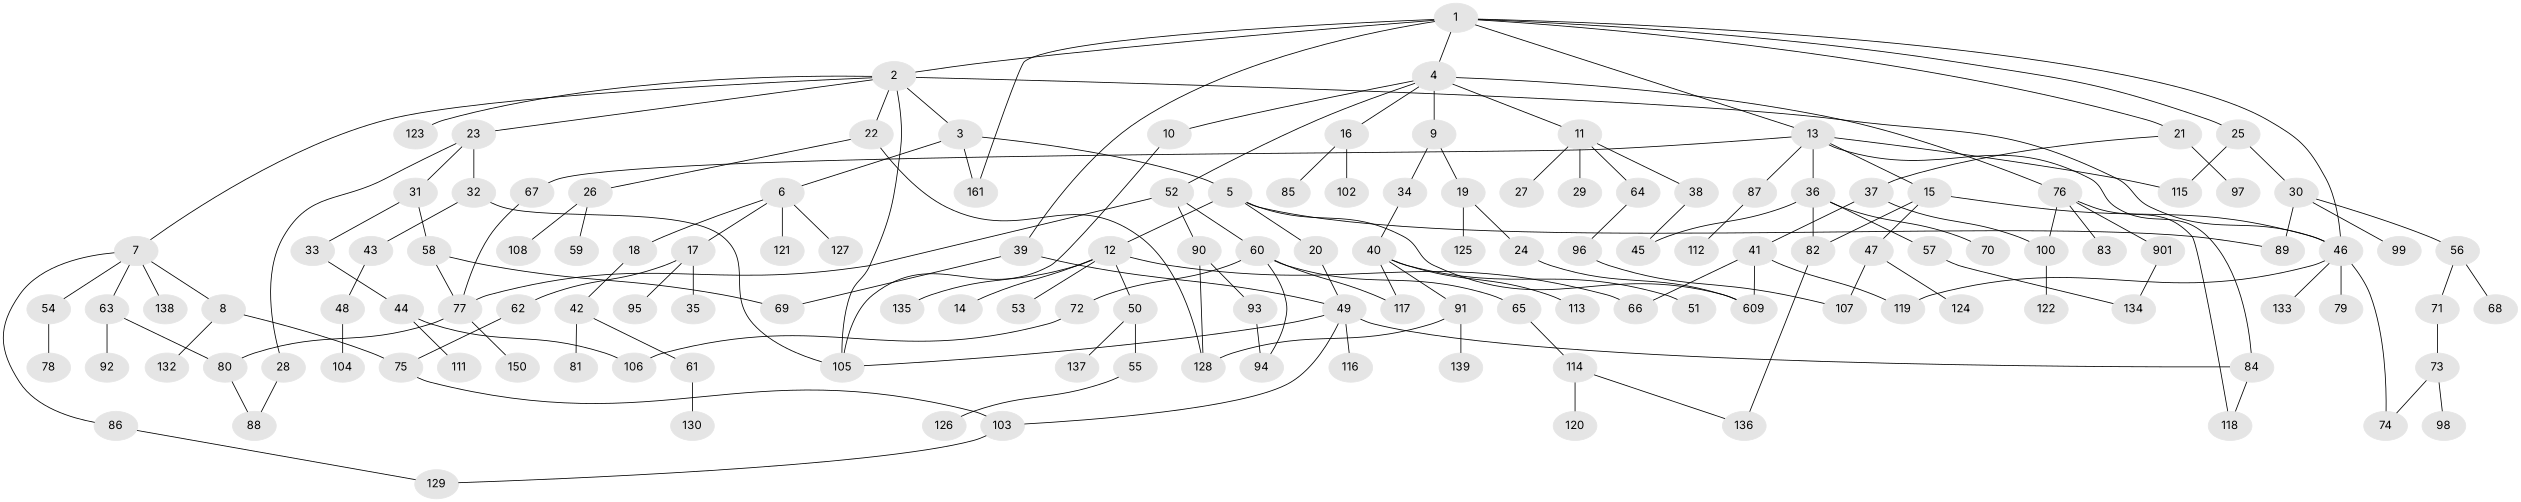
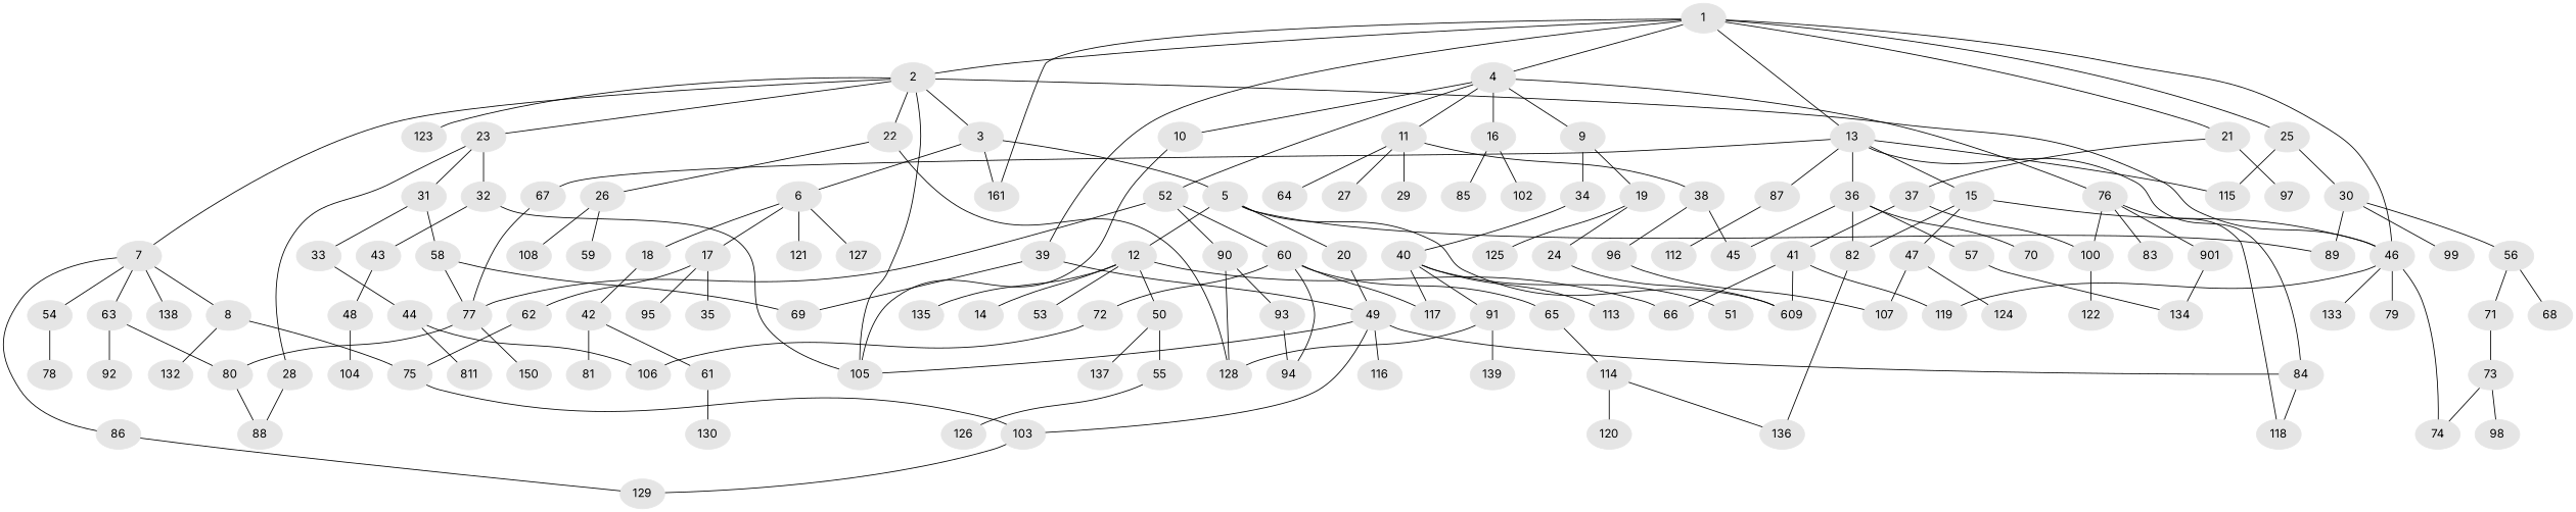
  graph {
    fontname=Inter
    node [color=gray90 fontname=Inter style=filled]
    edge [fontname=Inter]
    1
    2
    4
    13
    21
    25
    39
    46
    n9 [label=161]
    3
    7
    22
    23
    105
    123
    9
    10
    11
    16
    52
    76
    15
    36
    67
    84
    87
    115
    37
    97
    30
    49
    69
    119
    74
    79
    133
    5
    6
    8
    54
    63
    86
    138
    26
    128
    28
    31
    32
    12
    20
    89
    n52 [label=609]
    17
    18
    121
    127
    19
    34
    27
    29
    38
    64
    85
    102
    60
    77
    90
    100
    83
    n70 [label=901]
    118
    14
    50
    53
    66
    135
    35
    62
    95
    42
    75
    132
    78
    80
    92
    129
    103
    24
    125
    40
    45
    96
    55
    137
    47
    82
    57
    70
    112
    107
    124
    136
    61
    81
    116
    41
    59
    108
    88
    33
    58
    43
    56
    99
    68
    71
    44
    48
    106
-   111
+   111 [label=811]
    51
    91
    113
    117
    134
    122
    139
    130
    104
    126
    65
    72
    94
    n134 [label=150]
    93
    73
    114
    120
    98
    1 -- 2
    1 -- 4
    1 -- 13
    1 -- 21
    1 -- 25
    1 -- 39
    1 -- 46
    1 -- n9
    2 -- 46
    2 -- 3
    2 -- 7
    2 -- 22
    2 -- 23
    2 -- 105
    2 -- 123
    4 -- 9
    4 -- 10
    4 -- 11
    4 -- 16
    4 -- 52
    4 -- 76
    13 -- 15
    13 -- 36
    13 -- 67
    13 -- 84
    13 -- 87
    13 -- 115
    21 -- 37
    21 -- 97
    25 -- 115
    25 -- 30
    39 -- 49
    39 -- 69
    46 -- 119
    46 -- 74
    46 -- 79
    46 -- 133
    3 -- n9
    3 -- 5
    3 -- 6
    7 -- 8
    7 -- 54
    7 -- 63
    7 -- 86
    7 -- 138
    22 -- 26
    22 -- 128
    23 -- 28
    23 -- 31
    23 -- 32
    9 -- 19
    9 -- 34
    10 -- 105
    11 -- 27
    11 -- 29
    11 -- 38
    11 -- 64
    16 -- 85
    16 -- 102
    52 -- 60
    52 -- 77
    52 -- 90
    76 -- 100
    76 -- 83
    76 -- n70
    76 -- 118
    15 -- 46
    15 -- 47
    15 -- 82
    36 -- 45
    36 -- 82
    36 -- 57
    36 -- 70
    67 -- 77
    84 -- 118
    87 -- 112
    37 -- 100
    37 -- 41
    30 -- 89
    30 -- 56
    30 -- 99
    49 -- 105
    49 -- 84
    49 -- 103
    49 -- 116
    5 -- 12
    5 -- 20
    5 -- 89
    5 -- n52
    6 -- 17
    6 -- 18
    6 -- 121
    6 -- 127
    8 -- 75
    8 -- 132
    54 -- 78
    63 -- 80
    63 -- 92
    86 -- 129
    26 -- 59
    26 -- 108
    28 -- 88
    31 -- 33
    31 -- 58
    32 -- 105
    32 -- 43
    12 -- 14
    12 -- 50
    12 -- 53
    12 -- 66
    12 -- 135
    20 -- 49
    17 -- 35
    17 -- 62
    17 -- 95
    18 -- 42
    19 -- 24
    19 -- 125
    34 -- 40
    38 -- 45
-   64 -- 96
+   38 -- 96
    60 -- 117
    60 -- 65
    60 -- 72
    60 -- 94
    77 -- 80
    77 -- n134
    90 -- 128
    90 -- 93
    100 -- 122
    n70 -- 134
    50 -- 55
    50 -- 137
    62 -- 75
    42 -- 61
    42 -- 81
    75 -- 103
    80 -- 88
    103 -- 129
    24 -- n52
    40 -- 51
    40 -- 91
    40 -- 113
    40 -- 117
    96 -- 107
    55 -- 126
    47 -- 107
    47 -- 124
    82 -- 136
    57 -- 134
    61 -- 130
    41 -- 119
    41 -- n52
    41 -- 66
    33 -- 44
    58 -- 69
    58 -- 77
    43 -- 48
    56 -- 68
    56 -- 71
    71 -- 73
    44 -- 106
    44 -- 111
    48 -- 104
    91 -- 128
    91 -- 139
    65 -- 114
    72 -- 106
    93 -- 94
    73 -- 74
    73 -- 98
    114 -- 136
    114 -- 120
  }
